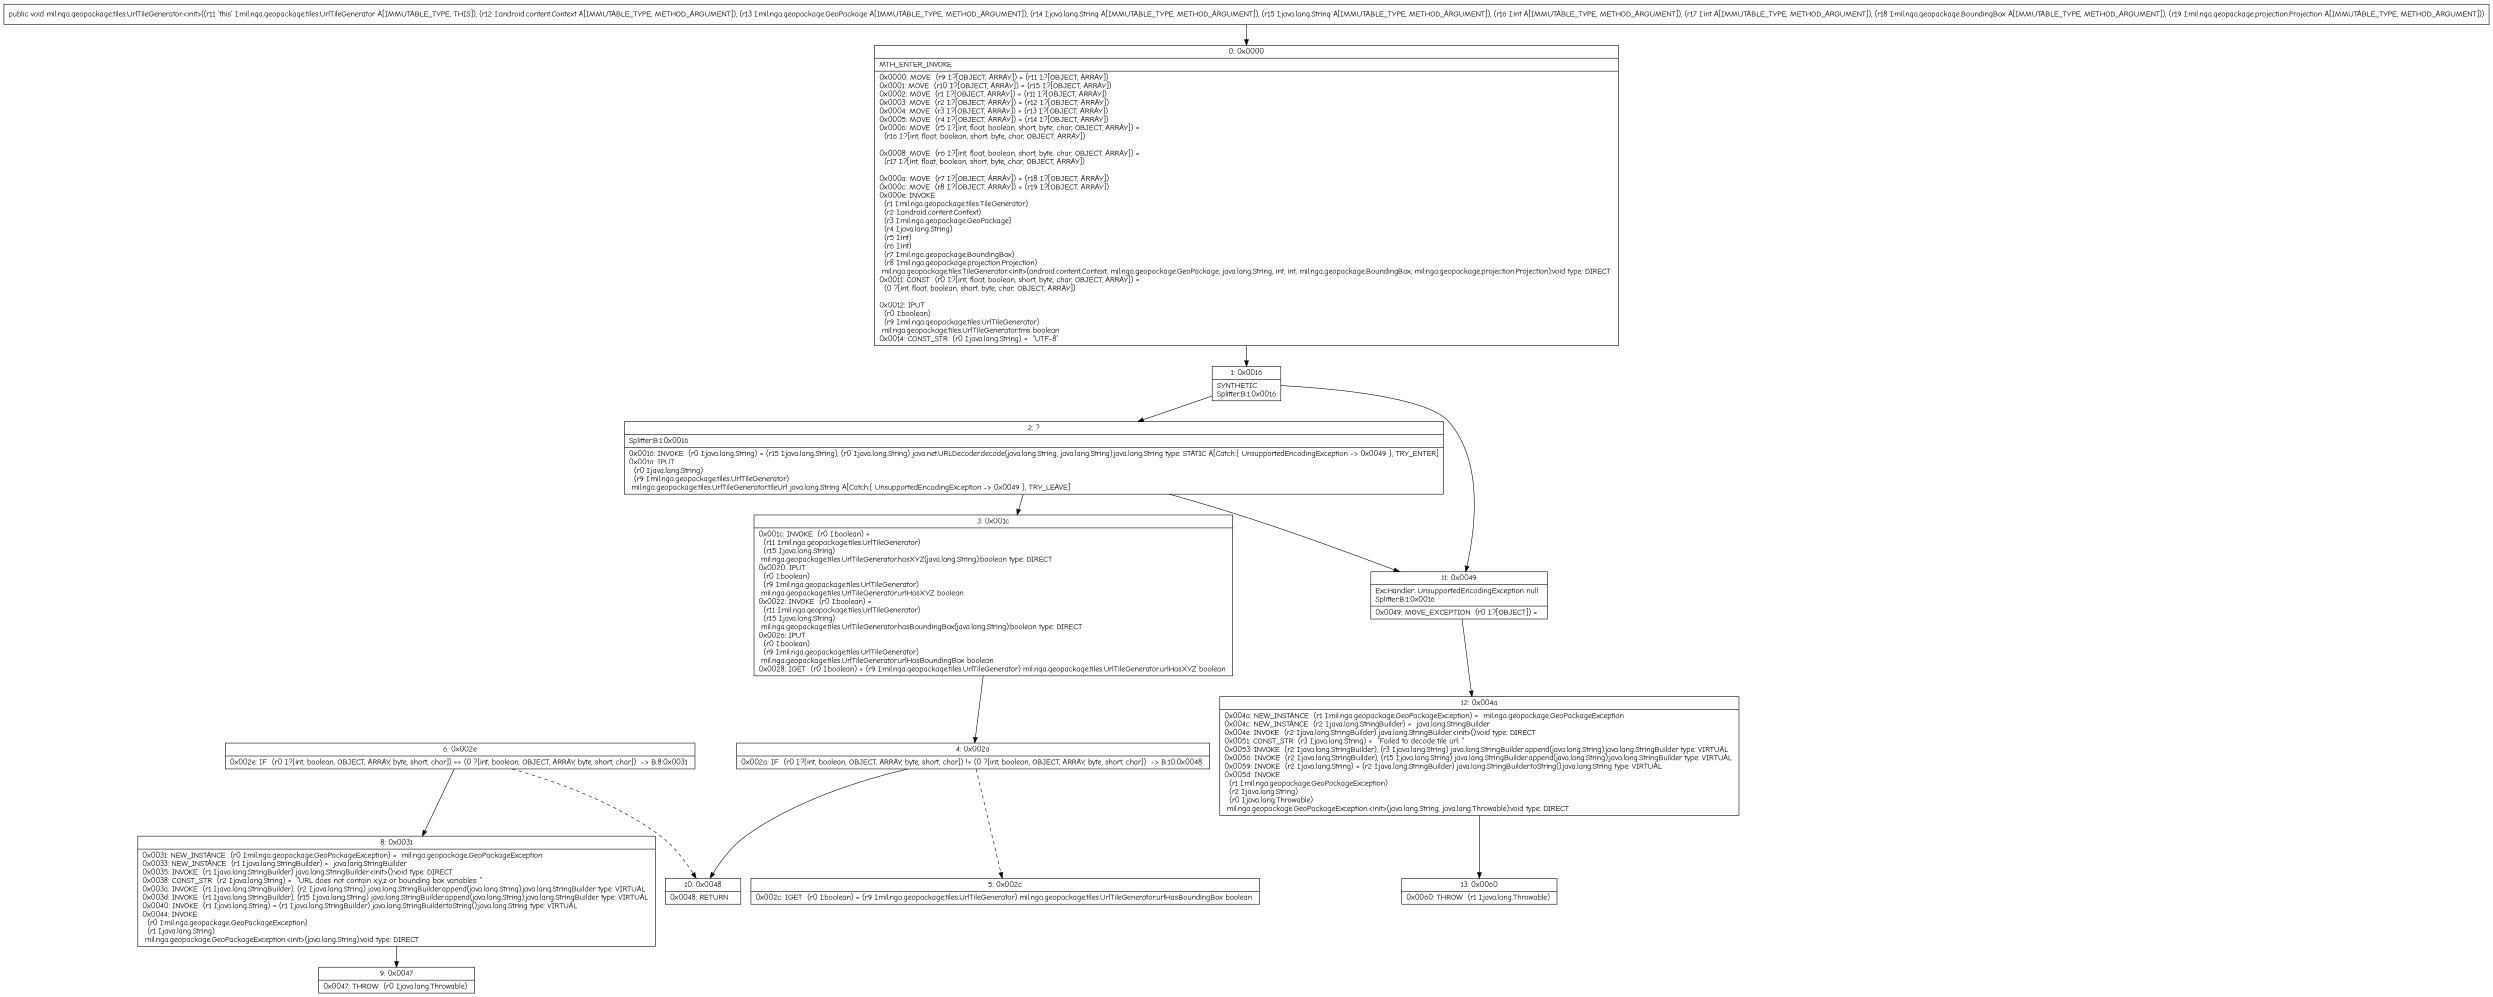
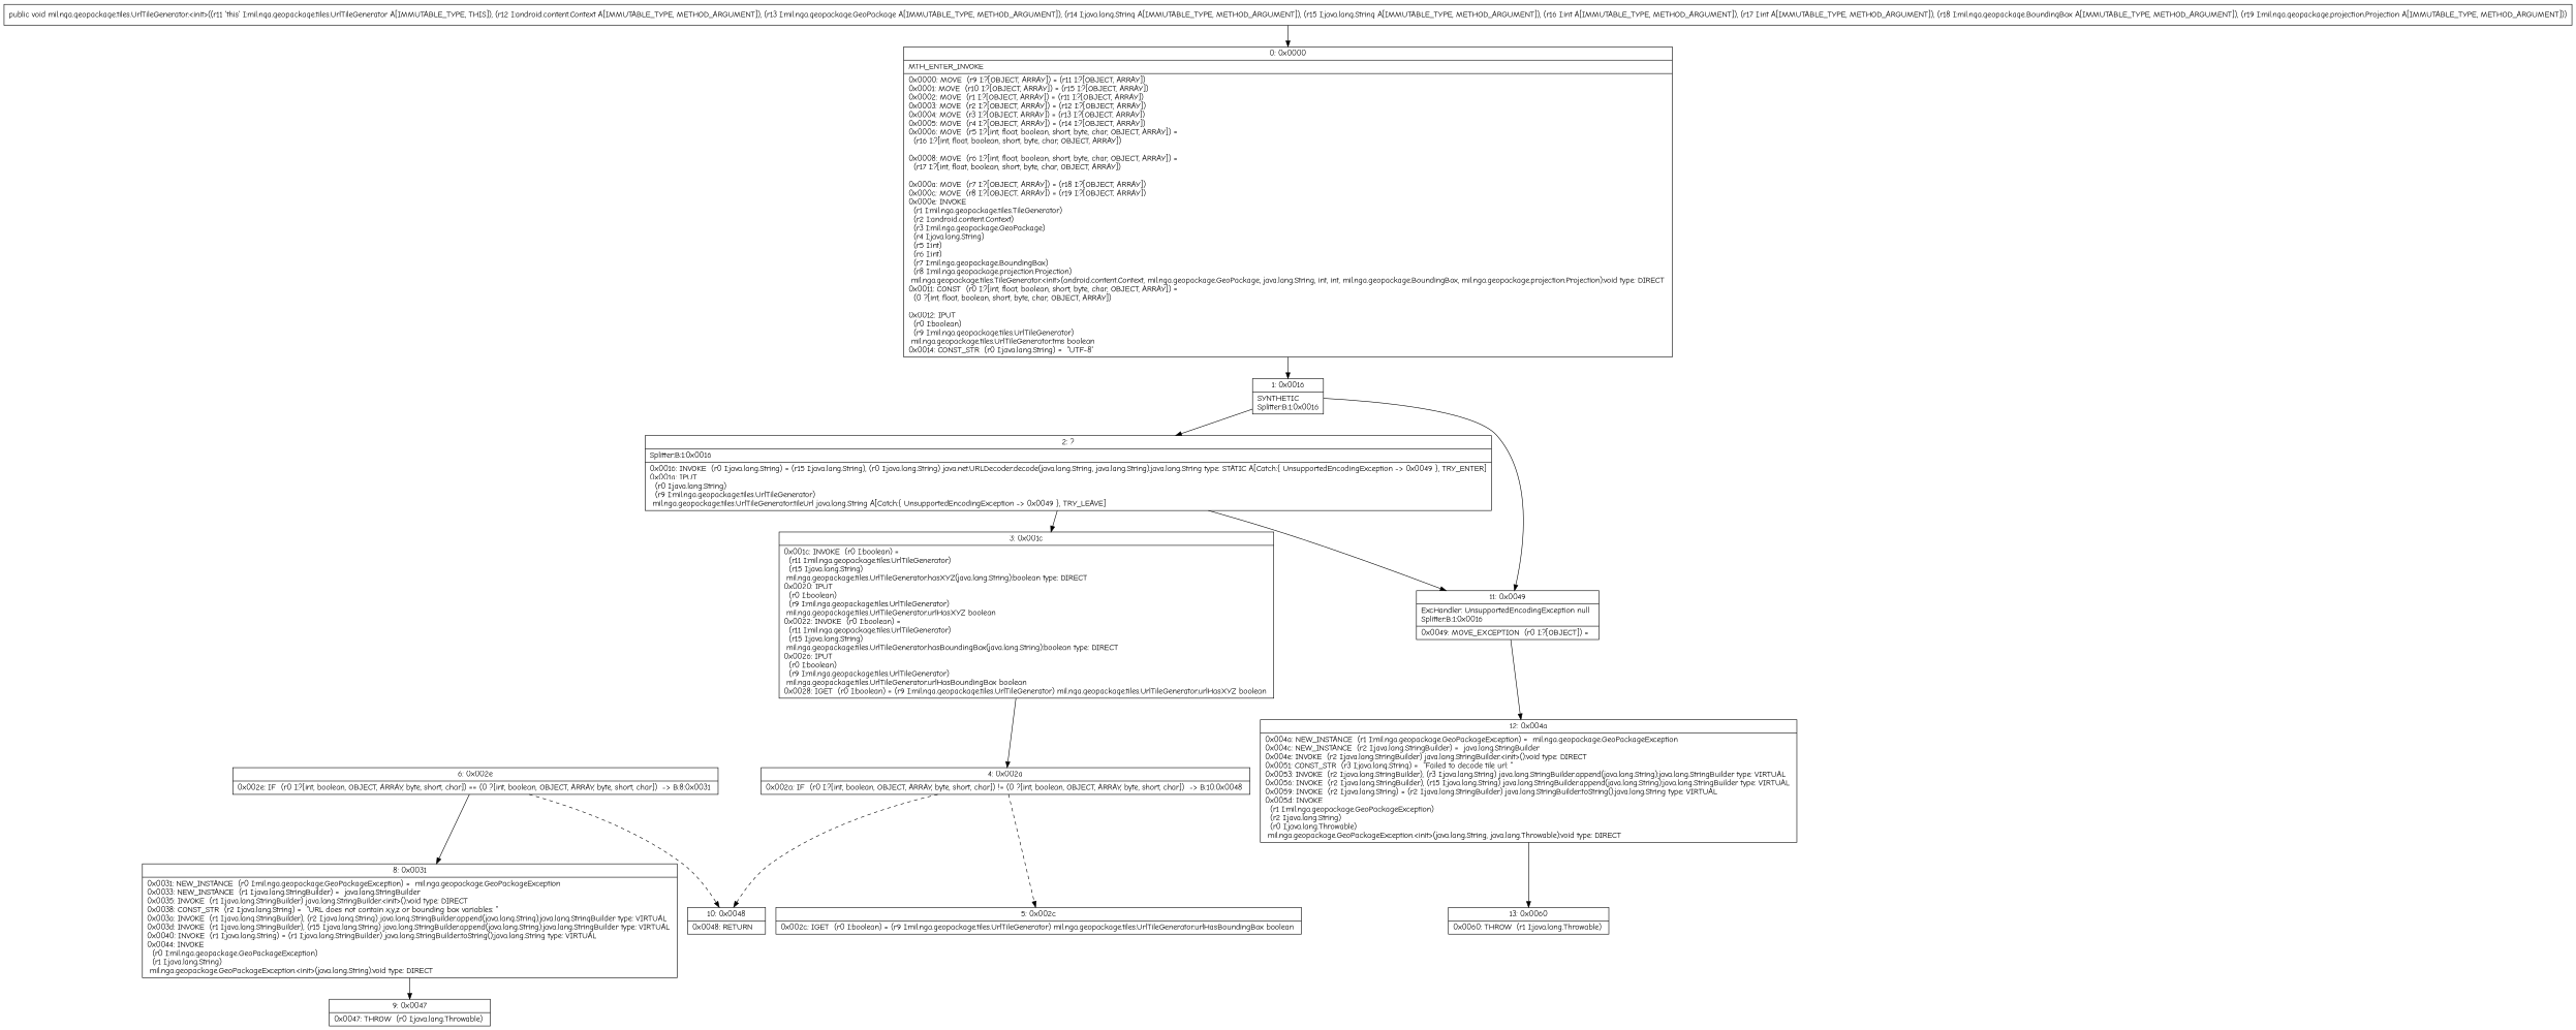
  digraph {
    fontname="Comic Neue"
    node [fontname="Comic Neue" shape=record]
    edge [fontname="Comic Neue"]
    n1 [label="{0\:\ 0x0000|MTH_ENTER_INVOKE\l|0x0000: MOVE  (r9 I:?[OBJECT, ARRAY]) = (r11 I:?[OBJECT, ARRAY]) \l0x0001: MOVE  (r10 I:?[OBJECT, ARRAY]) = (r15 I:?[OBJECT, ARRAY]) \l0x0002: MOVE  (r1 I:?[OBJECT, ARRAY]) = (r11 I:?[OBJECT, ARRAY]) \l0x0003: MOVE  (r2 I:?[OBJECT, ARRAY]) = (r12 I:?[OBJECT, ARRAY]) \l0x0004: MOVE  (r3 I:?[OBJECT, ARRAY]) = (r13 I:?[OBJECT, ARRAY]) \l0x0005: MOVE  (r4 I:?[OBJECT, ARRAY]) = (r14 I:?[OBJECT, ARRAY]) \l0x0006: MOVE  (r5 I:?[int, float, boolean, short, byte, char, OBJECT, ARRAY]) = \l  (r16 I:?[int, float, boolean, short, byte, char, OBJECT, ARRAY])\l \l0x0008: MOVE  (r6 I:?[int, float, boolean, short, byte, char, OBJECT, ARRAY]) = \l  (r17 I:?[int, float, boolean, short, byte, char, OBJECT, ARRAY])\l \l0x000a: MOVE  (r7 I:?[OBJECT, ARRAY]) = (r18 I:?[OBJECT, ARRAY]) \l0x000c: MOVE  (r8 I:?[OBJECT, ARRAY]) = (r19 I:?[OBJECT, ARRAY]) \l0x000e: INVOKE  \l  (r1 I:mil.nga.geopackage.tiles.TileGenerator)\l  (r2 I:android.content.Context)\l  (r3 I:mil.nga.geopackage.GeoPackage)\l  (r4 I:java.lang.String)\l  (r5 I:int)\l  (r6 I:int)\l  (r7 I:mil.nga.geopackage.BoundingBox)\l  (r8 I:mil.nga.geopackage.projection.Projection)\l mil.nga.geopackage.tiles.TileGenerator.\<init\>(android.content.Context, mil.nga.geopackage.GeoPackage, java.lang.String, int, int, mil.nga.geopackage.BoundingBox, mil.nga.geopackage.projection.Projection):void type: DIRECT \l0x0011: CONST  (r0 I:?[int, float, boolean, short, byte, char, OBJECT, ARRAY]) = \l  (0 ?[int, float, boolean, short, byte, char, OBJECT, ARRAY])\l \l0x0012: IPUT  \l  (r0 I:boolean)\l  (r9 I:mil.nga.geopackage.tiles.UrlTileGenerator)\l mil.nga.geopackage.tiles.UrlTileGenerator.tms boolean \l0x0014: CONST_STR  (r0 I:java.lang.String) =  \"UTF\-8\" \l}"]
    n2 [label="{1\:\ 0x0016|SYNTHETIC\lSplitter:B:1:0x0016\l}"]
    n3 [label="{2\:\ ?|Splitter:B:1:0x0016\l|0x0016: INVOKE  (r0 I:java.lang.String) = (r15 I:java.lang.String), (r0 I:java.lang.String) java.net.URLDecoder.decode(java.lang.String, java.lang.String):java.lang.String type: STATIC A[Catch:\{ UnsupportedEncodingException \-\> 0x0049 \}, TRY_ENTER]\l0x001a: IPUT  \l  (r0 I:java.lang.String)\l  (r9 I:mil.nga.geopackage.tiles.UrlTileGenerator)\l mil.nga.geopackage.tiles.UrlTileGenerator.tileUrl java.lang.String A[Catch:\{ UnsupportedEncodingException \-\> 0x0049 \}, TRY_LEAVE]\l}"]
    n4 [label="{11\:\ 0x0049|ExcHandler: UnsupportedEncodingException null\lSplitter:B:1:0x0016\l|0x0049: MOVE_EXCEPTION  (r0 I:?[OBJECT]) =  \l}"]
    n5 [label="{3\:\ 0x001c|0x001c: INVOKE  (r0 I:boolean) = \l  (r11 I:mil.nga.geopackage.tiles.UrlTileGenerator)\l  (r15 I:java.lang.String)\l mil.nga.geopackage.tiles.UrlTileGenerator.hasXYZ(java.lang.String):boolean type: DIRECT \l0x0020: IPUT  \l  (r0 I:boolean)\l  (r9 I:mil.nga.geopackage.tiles.UrlTileGenerator)\l mil.nga.geopackage.tiles.UrlTileGenerator.urlHasXYZ boolean \l0x0022: INVOKE  (r0 I:boolean) = \l  (r11 I:mil.nga.geopackage.tiles.UrlTileGenerator)\l  (r15 I:java.lang.String)\l mil.nga.geopackage.tiles.UrlTileGenerator.hasBoundingBox(java.lang.String):boolean type: DIRECT \l0x0026: IPUT  \l  (r0 I:boolean)\l  (r9 I:mil.nga.geopackage.tiles.UrlTileGenerator)\l mil.nga.geopackage.tiles.UrlTileGenerator.urlHasBoundingBox boolean \l0x0028: IGET  (r0 I:boolean) = (r9 I:mil.nga.geopackage.tiles.UrlTileGenerator) mil.nga.geopackage.tiles.UrlTileGenerator.urlHasXYZ boolean \l}"]
    n6 [label="{12\:\ 0x004a|0x004a: NEW_INSTANCE  (r1 I:mil.nga.geopackage.GeoPackageException) =  mil.nga.geopackage.GeoPackageException \l0x004c: NEW_INSTANCE  (r2 I:java.lang.StringBuilder) =  java.lang.StringBuilder \l0x004e: INVOKE  (r2 I:java.lang.StringBuilder) java.lang.StringBuilder.\<init\>():void type: DIRECT \l0x0051: CONST_STR  (r3 I:java.lang.String) =  \"Failed to decode tile url: \" \l0x0053: INVOKE  (r2 I:java.lang.StringBuilder), (r3 I:java.lang.String) java.lang.StringBuilder.append(java.lang.String):java.lang.StringBuilder type: VIRTUAL \l0x0056: INVOKE  (r2 I:java.lang.StringBuilder), (r15 I:java.lang.String) java.lang.StringBuilder.append(java.lang.String):java.lang.StringBuilder type: VIRTUAL \l0x0059: INVOKE  (r2 I:java.lang.String) = (r2 I:java.lang.StringBuilder) java.lang.StringBuilder.toString():java.lang.String type: VIRTUAL \l0x005d: INVOKE  \l  (r1 I:mil.nga.geopackage.GeoPackageException)\l  (r2 I:java.lang.String)\l  (r0 I:java.lang.Throwable)\l mil.nga.geopackage.GeoPackageException.\<init\>(java.lang.String, java.lang.Throwable):void type: DIRECT \l}"]
    n7 [label="{4\:\ 0x002a|0x002a: IF  (r0 I:?[int, boolean, OBJECT, ARRAY, byte, short, char]) != (0 ?[int, boolean, OBJECT, ARRAY, byte, short, char])  \-\> B:10:0x0048 \l}"]
    n8 [label="{5\:\ 0x002c|0x002c: IGET  (r0 I:boolean) = (r9 I:mil.nga.geopackage.tiles.UrlTileGenerator) mil.nga.geopackage.tiles.UrlTileGenerator.urlHasBoundingBox boolean \l}"]
    n9 [label="{10\:\ 0x0048|0x0048: RETURN   \l}"]
    n10 [label="{6\:\ 0x002e|0x002e: IF  (r0 I:?[int, boolean, OBJECT, ARRAY, byte, short, char]) == (0 ?[int, boolean, OBJECT, ARRAY, byte, short, char])  \-\> B:8:0x0031 \l}"]
    n11 [label="{8\:\ 0x0031|0x0031: NEW_INSTANCE  (r0 I:mil.nga.geopackage.GeoPackageException) =  mil.nga.geopackage.GeoPackageException \l0x0033: NEW_INSTANCE  (r1 I:java.lang.StringBuilder) =  java.lang.StringBuilder \l0x0035: INVOKE  (r1 I:java.lang.StringBuilder) java.lang.StringBuilder.\<init\>():void type: DIRECT \l0x0038: CONST_STR  (r2 I:java.lang.String) =  \"URL does not contain x,y,z or bounding box variables: \" \l0x003a: INVOKE  (r1 I:java.lang.StringBuilder), (r2 I:java.lang.String) java.lang.StringBuilder.append(java.lang.String):java.lang.StringBuilder type: VIRTUAL \l0x003d: INVOKE  (r1 I:java.lang.StringBuilder), (r15 I:java.lang.String) java.lang.StringBuilder.append(java.lang.String):java.lang.StringBuilder type: VIRTUAL \l0x0040: INVOKE  (r1 I:java.lang.String) = (r1 I:java.lang.StringBuilder) java.lang.StringBuilder.toString():java.lang.String type: VIRTUAL \l0x0044: INVOKE  \l  (r0 I:mil.nga.geopackage.GeoPackageException)\l  (r1 I:java.lang.String)\l mil.nga.geopackage.GeoPackageException.\<init\>(java.lang.String):void type: DIRECT \l}"]
    n12 [label="{9\:\ 0x0047|0x0047: THROW  (r0 I:java.lang.Throwable) \l}"]
    n13 [label="{13\:\ 0x0060|0x0060: THROW  (r1 I:java.lang.Throwable) \l}"]
    n14 [label="{public void mil.nga.geopackage.tiles.UrlTileGenerator.\<init\>((r11 'this' I:mil.nga.geopackage.tiles.UrlTileGenerator A[IMMUTABLE_TYPE, THIS]), (r12 I:android.content.Context A[IMMUTABLE_TYPE, METHOD_ARGUMENT]), (r13 I:mil.nga.geopackage.GeoPackage A[IMMUTABLE_TYPE, METHOD_ARGUMENT]), (r14 I:java.lang.String A[IMMUTABLE_TYPE, METHOD_ARGUMENT]), (r15 I:java.lang.String A[IMMUTABLE_TYPE, METHOD_ARGUMENT]), (r16 I:int A[IMMUTABLE_TYPE, METHOD_ARGUMENT]), (r17 I:int A[IMMUTABLE_TYPE, METHOD_ARGUMENT]), (r18 I:mil.nga.geopackage.BoundingBox A[IMMUTABLE_TYPE, METHOD_ARGUMENT]), (r19 I:mil.nga.geopackage.projection.Projection A[IMMUTABLE_TYPE, METHOD_ARGUMENT])) }"]
    n1 -> n2
    n2 -> n3
    n2 -> n4
    n3 -> n4
    n3 -> n5
    n4 -> n6
    n5 -> n7
    n6 -> n13
    n7 -> n8 [style=dashed]
-   n7 -> n9
+   n7 -> n9 [style=dashed]
    n10 -> n9 [style=dashed]
    n10 -> n11
    n11 -> n12
    n14 -> n1
  }
